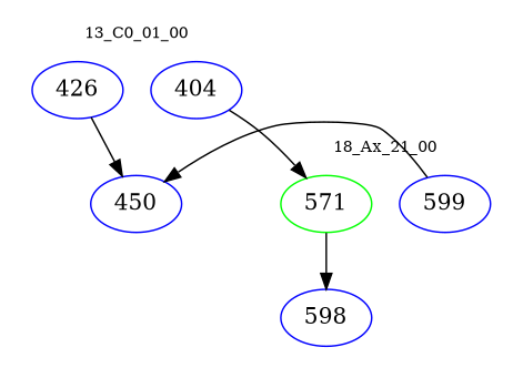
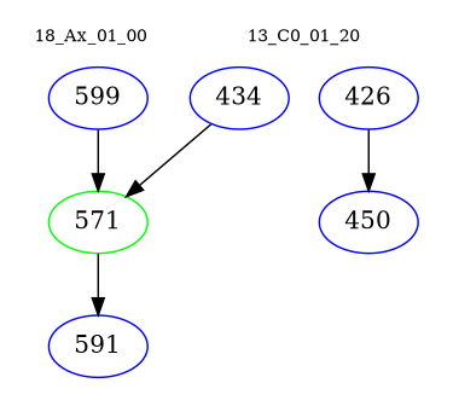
  digraph {
    node [color=blue]
    edge [color=black]
    n1 [label=599]
    n2 [color=green label=571]
-   n3 [label=598]
-   n4 [label=404]
+   n3 [label=591]
+   n4 [label=434]
    n5 [label=426]
    n6 [label=450]
    subgraph cluster_1 {
      color=white
      fontsize=10
-     label="18_Ax_21_00"
+     label="18_Ax_01_00"
      n1
      n2
      n3
    }
    subgraph cluster_2 {
      color=white
      fontsize=10
-     label="13_C0_01_00"
+     label="13_C0_01_20"
      n4
      n5
      n6
    }
-   n1 -> n6
+   n1 -> n2
    n2 -> n3
    n4 -> n2
    n5 -> n6
  }
